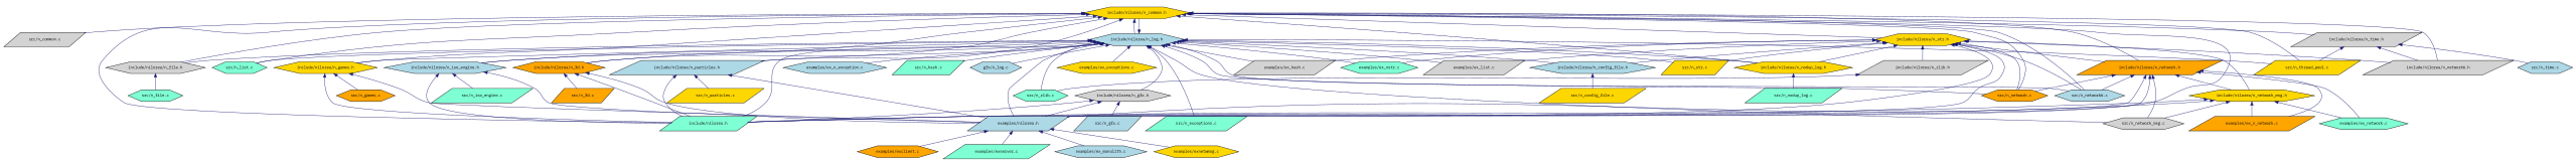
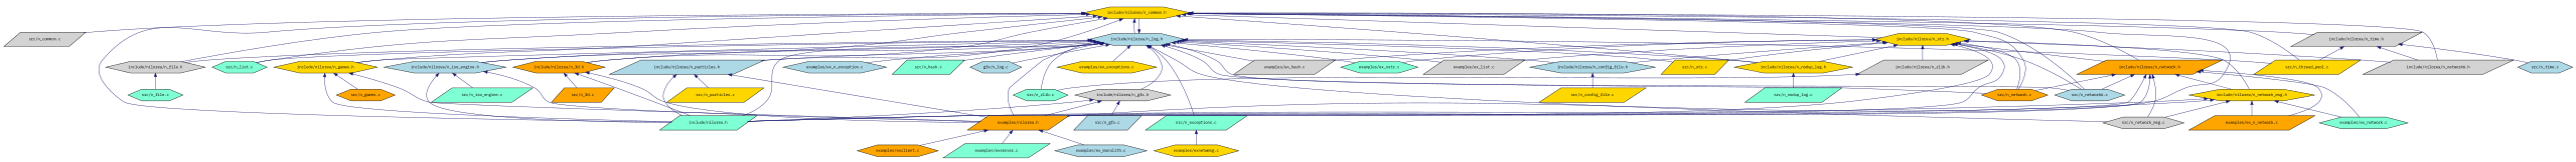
  digraph {
    fontname="IBM Plex Mono"
    node [color=black fillcolor=gold fontname="IBM Plex Mono" fontsize=10 shape=hexagon style=filled]
    edge [color=midnightblue dir=back fontname="IBM Plex Mono" fontsize=10 labelfontname=Helvetica labelfontsize=10 style=solid]
    n1 [fontcolor=black height=0.2 label="include/nilorea/n_common.h" width=0.4]
    n2 [fillcolor=lightgrey height=0.2 label="src/n_common.c" shape=parallelogram width=0.4]
    n3 [fillcolor=aquamarine height=0.2 label="src/n_list.c" width=0.4]
    n4 [fillcolor=orange height=0.2 label="src/n_network.c" width=0.4]
    n5 [fillcolor=lightblue height=0.2 label="src/n_network6.c" width=0.4]
    n6 [height=0.2 label="src/n_thread_pool.c" shape=parallelogram width=0.4]
    n7 [fillcolor=lightblue height=0.2 label="include/nilorea/n_log.h" width=0.4]
    n8 [fillcolor=orange height=0.2 label="include/nilorea/n_3d.h" width=0.4]
    n9 [fillcolor=aquamarine height=0.2 label="include/nilorea.h" shape=parallelogram width=0.4]
-   n10 [fillcolor=lightblue height=0.2 label="examples/nilorea.h" shape=parallelogram width=0.4]
+   n10 [fillcolor=orange height=0.2 label="examples/nilorea.h" shape=parallelogram width=0.4]
    n11 [fillcolor=lightgrey height=0.2 label="include/nilorea/n_file.h" width=0.4]
    n12 [height=0.2 label="include/nilorea/n_games.h" width=0.4]
    n13 [fillcolor=lightblue height=0.2 label="include/nilorea/n_iso_engine.h" width=0.4]
    n14 [height=0.2 label="include/nilorea/n_nodup_log.h" width=0.4]
    n15 [fillcolor=lightblue height=0.2 label="include/nilorea/n_particles.h" shape=parallelogram width=0.4]
    n16 [fillcolor=orange height=0.2 label="include/nilorea/n_network.h" shape=parallelogram width=0.4]
    n17 [fillcolor=lightgrey height=0.2 label="include/nilorea/n_network6.h" shape=parallelogram width=0.4]
    n18 [height=0.2 label="include/nilorea/n_str.h" width=0.4]
    n19 [fillcolor=lightgrey height=0.2 label="include/nilorea/n_time.h" shape=parallelogram width=0.4]
    n20 [fillcolor=aquamarine height=0.2 label="src/n_exceptions.c" shape=parallelogram width=0.4]
    n21 [fillcolor=aquamarine height=0.2 label="src/n_hash.c" shape=parallelogram width=0.4]
    n22 [fillcolor=lightblue height=0.2 label="gfx/n_log.c" width=0.4]
    n23 [fillcolor=lightgrey height=0.2 label="src/n_network_msg.c" width=0.4]
    n24 [height=0.2 label="src/n_str.c" shape=parallelogram width=0.4]
    n25 [fillcolor=aquamarine height=0.2 label="src/n_zlib.c" width=0.4]
    n26 [fillcolor=lightblue height=0.2 label="include/nilorea/n_config_file.h" width=0.4]
    n27 [fillcolor=lightgrey height=0.2 label="include/nilorea/n_gfx.h" width=0.4]
    n28 [height=0.2 label="examples/ex_exceptions.c" width=0.4]
    n29 [fillcolor=lightgrey height=0.2 label="examples/ex_hash.c" shape=parallelogram width=0.4]
    n30 [fillcolor=lightgrey height=0.2 label="examples/ex_list.c" shape=parallelogram width=0.4]
    n31 [fillcolor=lightblue height=0.2 label="examples/ex_n_exception.c" width=0.4]
    n32 [fillcolor=aquamarine height=0.2 label="examples/ex_nstr.c" width=0.4]
    n33 [fillcolor=orange height=0.2 label="src/n_3d.c" shape=parallelogram width=0.4]
    n34 [fillcolor=lightblue height=0.2 label="examples/ex_monolith.c" width=0.4]
    n35 [fillcolor=orange height=0.2 label="examples/exclient.c" width=0.4]
    n36 [height=0.2 label="examples/exnetwmsg.c" width=0.4]
    n37 [fillcolor=aquamarine height=0.2 label="examples/exserver.c" shape=parallelogram width=0.4]
    n38 [fillcolor=aquamarine height=0.2 label="src/n_file.c" width=0.4]
    n39 [fillcolor=orange height=0.2 label="src/n_games.c" width=0.4]
    n40 [fillcolor=aquamarine height=0.2 label="src/n_iso_engine.c" shape=parallelogram width=0.4]
    n41 [fillcolor=aquamarine height=0.2 label="src/n_nodup_log.c" shape=parallelogram width=0.4]
    n42 [height=0.2 label="src/n_particles.c" shape=parallelogram width=0.4]
    n43 [height=0.2 label="include/nilorea/n_network_msg.h" width=0.4]
    n44 [fillcolor=orange height=0.2 label="examples/ex_n_network.c" shape=parallelogram width=0.4]
    n45 [fillcolor=aquamarine height=0.2 label="examples/ex_network.c" width=0.4]
    n46 [fillcolor=lightgrey height=0.2 label="include/nilorea/n_zlib.h" shape=parallelogram width=0.4]
    n47 [fillcolor=lightblue height=0.2 label="src/n_time.c" width=0.4]
    n48 [height=0.2 label="src/n_config_file.c" shape=parallelogram width=0.4]
    n49 [fillcolor=lightblue height=0.2 label="src/n_gfx.c" shape=parallelogram width=0.4]
    n1 -> n2
    n1 -> n3
    n1 -> n4
    n1 -> n5
    n1 -> n6
    n1 -> n7
    n1 -> n8
    n1 -> n9
    n1 -> n10
    n1 -> n11
    n1 -> n12
    n1 -> n13
    n1 -> n14
    n1 -> n15
    n1 -> n16
    n1 -> n17
    n1 -> n18
    n1 -> n19
    n7 -> n1
    n7 -> n3
    n7 -> n4
    n7 -> n5
    n7 -> n6
    n7 -> n8
    n7 -> n9
    n7 -> n10
    n7 -> n11
    n7 -> n12
    n7 -> n13
    n7 -> n14
    n7 -> n15
    n7 -> n20
    n7 -> n21
    n7 -> n22
    n7 -> n23
    n7 -> n24
    n7 -> n25
    n7 -> n26
    n7 -> n27
    n7 -> n28
    n7 -> n29
    n7 -> n30
    n7 -> n31
    n7 -> n32
    n8 -> n9
    n8 -> n10
    n8 -> n33
    n10 -> n34
    n10 -> n35
-   n10 -> n36
+   n20 -> n36
    n10 -> n37
    n11 -> n38
    n12 -> n9
    n12 -> n10
    n12 -> n39
    n13 -> n9
    n13 -> n10
    n13 -> n40
    n14 -> n41
    n15 -> n9
    n15 -> n10
    n15 -> n42
    n16 -> n4
    n16 -> n5
    n16 -> n9
    n16 -> n10
    n16 -> n23
    n16 -> n43
    n16 -> n44
    n16 -> n45
    n18 -> n4
    n18 -> n5
    n18 -> n9
    n18 -> n10
    n18 -> n14
    n18 -> n16
    n18 -> n17
    n18 -> n24
    n18 -> n26
    n18 -> n29
    n18 -> n30
    n18 -> n32
    n18 -> n43
    n18 -> n46
    n19 -> n6
    n19 -> n17
    n19 -> n47
    n26 -> n48
    n27 -> n9
    n27 -> n10
    n27 -> n49
    n43 -> n9
    n43 -> n10
    n43 -> n23
    n43 -> n44
    n43 -> n45
    n46 -> n25
  }
